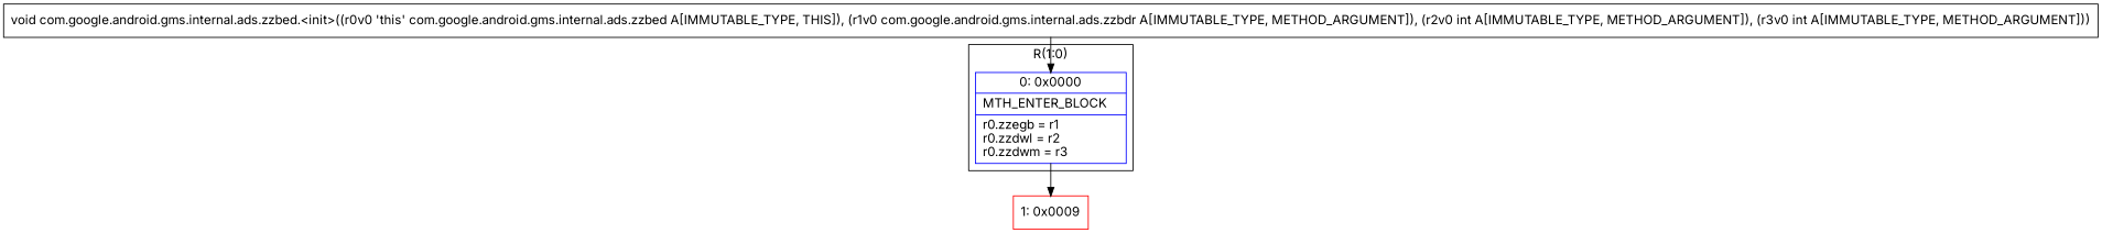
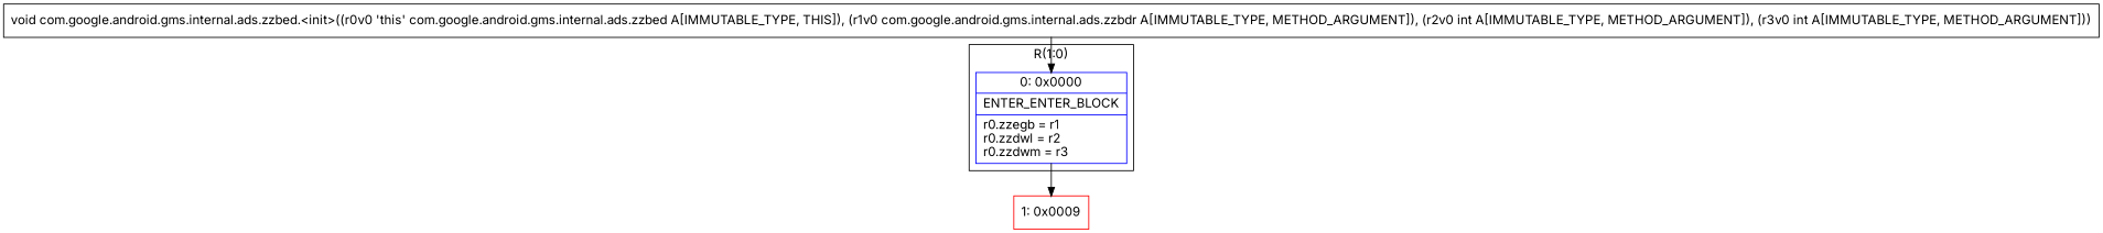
  digraph {
    fontname=Inter
    node [shape=record fontname=Inter]
    edge [fontname=Inter]
-   n1 [color=blue label="{0\:\ 0x0000|MTH_ENTER_BLOCK\l|r0.zzegb = r1\lr0.zzdwl = r2\lr0.zzdwm = r3\l}"]
+   n1 [color=blue label="{0\:\ 0x0000|ENTER_ENTER_BLOCK\l|r0.zzegb = r1\lr0.zzdwl = r2\lr0.zzdwm = r3\l}"]
    n2 [color=red label="{1\:\ 0x0009}"]
    n3 [label="{void com.google.android.gms.internal.ads.zzbed.\<init\>((r0v0 'this' com.google.android.gms.internal.ads.zzbed A[IMMUTABLE_TYPE, THIS]), (r1v0 com.google.android.gms.internal.ads.zzbdr A[IMMUTABLE_TYPE, METHOD_ARGUMENT]), (r2v0 int A[IMMUTABLE_TYPE, METHOD_ARGUMENT]), (r3v0 int A[IMMUTABLE_TYPE, METHOD_ARGUMENT])) }"]
    subgraph cluster_1 {
      label="R(1:0)"
      n1
    }
    n1 -> n2
    n3 -> n1
  }
